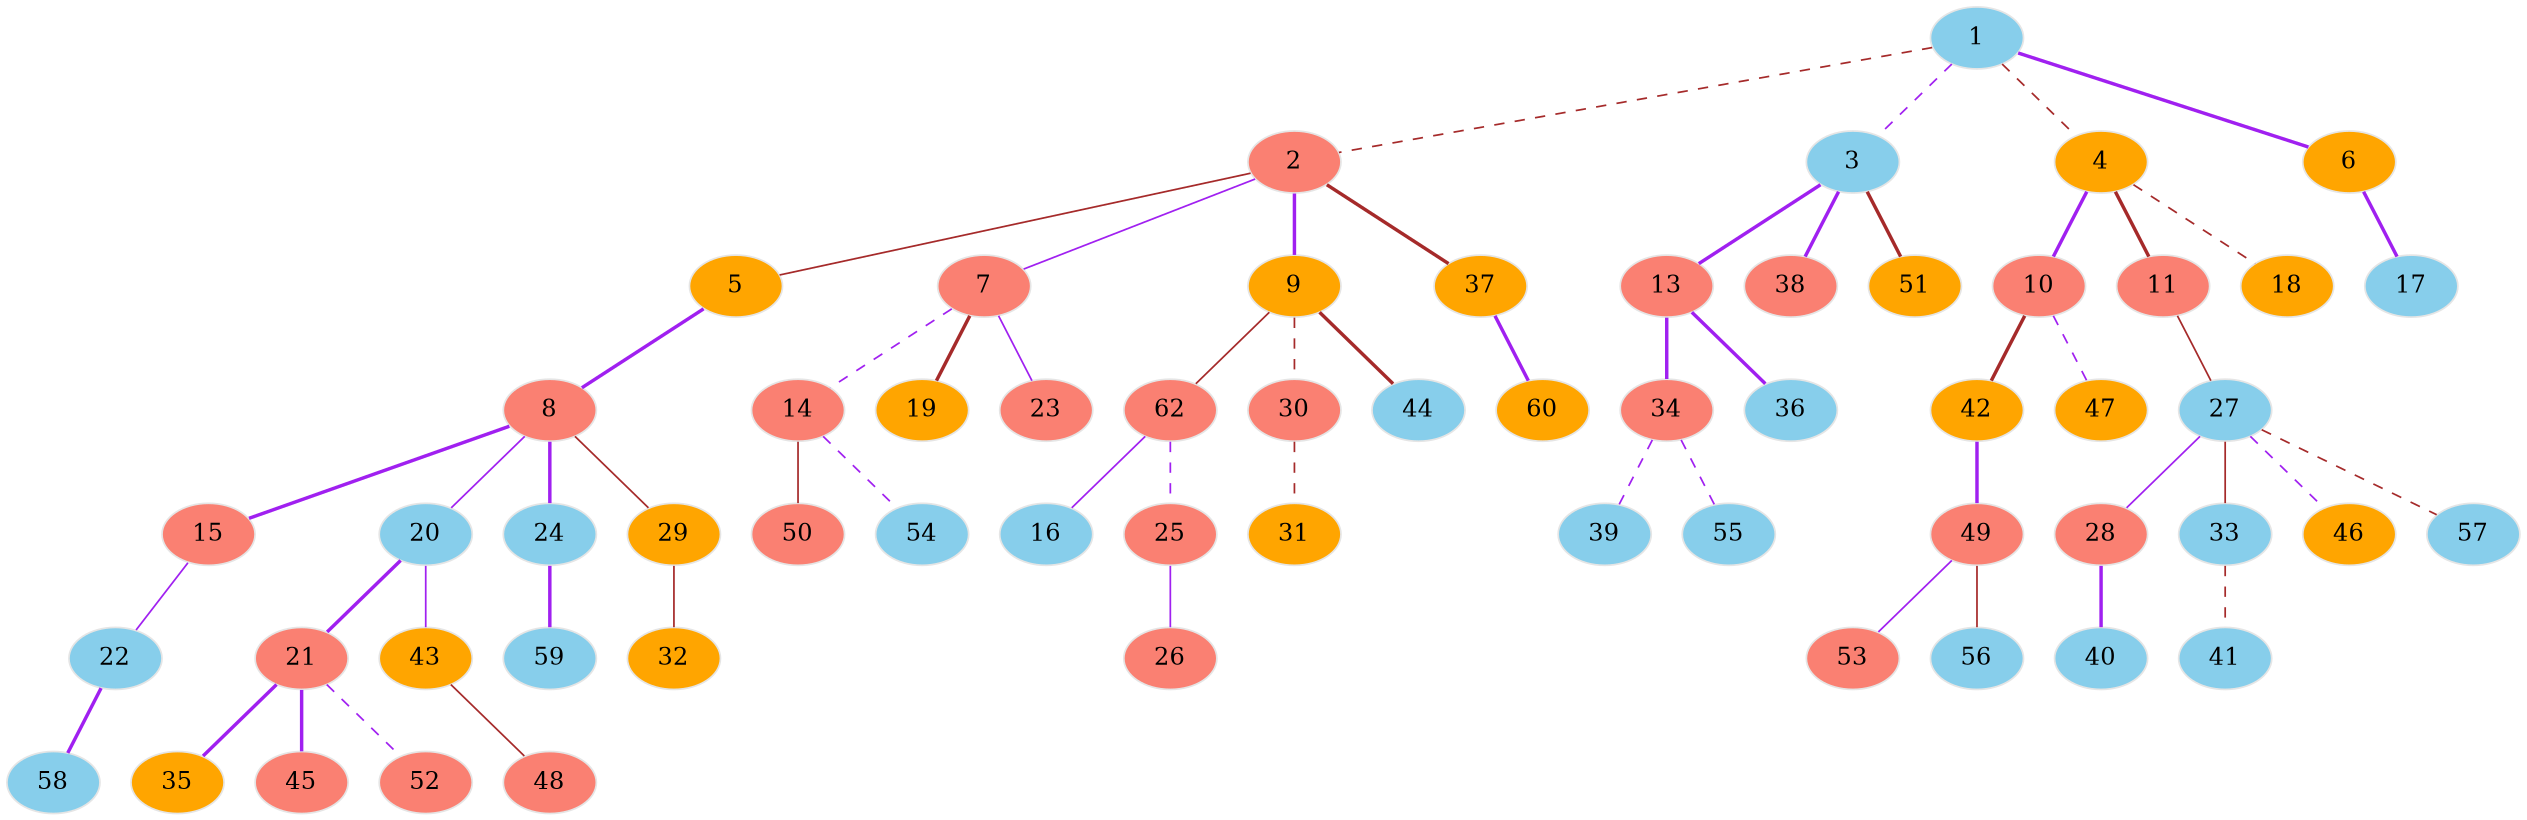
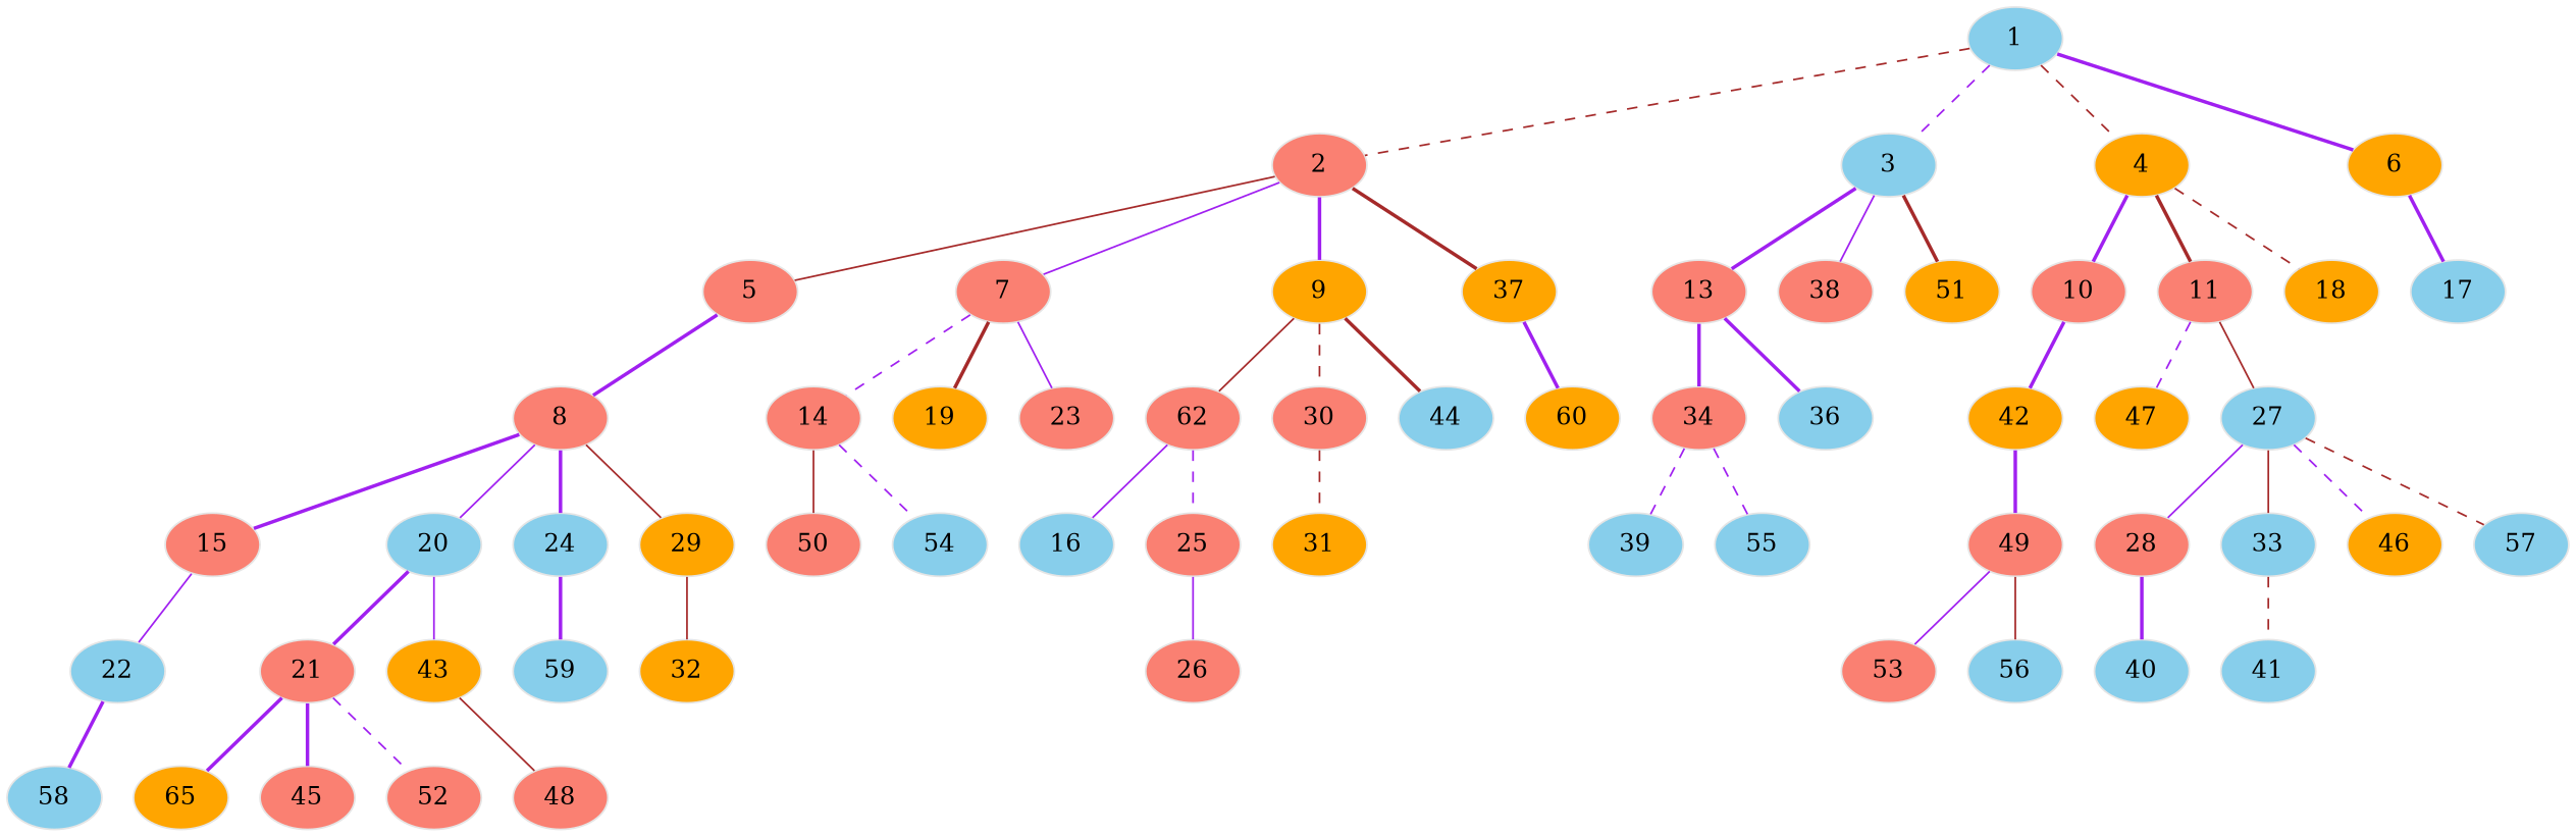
  graph {
    node [color=gray90 fillcolor=salmon style=filled]
    edge [color=purple style=bold]
    1 [fillcolor=skyblue]
    2
    3 [fillcolor=skyblue]
    4 [fillcolor=orange]
    6 [fillcolor=orange]
-   5 [fillcolor=orange]
+   5
    7
    9 [fillcolor=orange]
    37 [fillcolor=orange]
    13
    38
    51 [fillcolor=orange]
    10
    11
    18 [fillcolor=orange]
    17 [fillcolor=skyblue]
    8
    14
    19 [fillcolor=orange]
    23
    n21 [label=62]
    30
    44 [fillcolor=skyblue]
    60 [fillcolor=orange]
    34
    36 [fillcolor=skyblue]
    42 [fillcolor=orange]
    47 [fillcolor=orange]
    27 [fillcolor=skyblue]
    15
    20 [fillcolor=skyblue]
    24 [fillcolor=skyblue]
    29 [fillcolor=orange]
    50
    54 [fillcolor=skyblue]
    22 [fillcolor=skyblue]
    21
    43 [fillcolor=orange]
    59 [fillcolor=skyblue]
    32 [fillcolor=orange]
    16 [fillcolor=skyblue]
    25
    31 [fillcolor=orange]
    49
    28
    33 [fillcolor=skyblue]
    46 [fillcolor=orange]
    57 [fillcolor=skyblue]
    26
    39 [fillcolor=skyblue]
    55 [fillcolor=skyblue]
    58 [fillcolor=skyblue]
-   35 [fillcolor=orange]
+   35 [fillcolor=orange label=65]
    45
    52
    48
    40 [fillcolor=skyblue]
    41 [fillcolor=skyblue]
    53
    56 [fillcolor=skyblue]
    1 -- 2 [color=brown style=dashed]
    1 -- 3 [style=dashed]
    1 -- 4 [color=brown style=dashed]
    1 -- 6
    2 -- 5 [color=brown style=solid]
    2 -- 7 [style=solid]
    2 -- 9
    2 -- 37 [color=brown]
    3 -- 13
-   3 -- 38
+   3 -- 38 [style=solid]
    3 -- 51 [color=brown]
    4 -- 10
    4 -- 11 [color=brown]
    4 -- 18 [color=brown style=dashed]
    6 -- 17
    5 -- 8
    7 -- 14 [style=dashed]
    7 -- 19 [color=brown]
    7 -- 23 [style=solid]
    9 -- n21 [color=brown style=solid]
    9 -- 30 [color=brown style=dashed]
    9 -- 44 [color=brown]
    37 -- 60
    13 -- 34
    13 -- 36
-   10 -- 42 [color=brown]
-   10 -- 47 [style=dashed]
+   10 -- 42
+   11 -- 47 [style=dashed]
    11 -- 27 [color=brown style=solid]
    8 -- 15
    8 -- 20 [style=solid]
    8 -- 24
    8 -- 29 [color=brown style=solid]
    14 -- 50 [color=brown style=solid]
    14 -- 54 [style=dashed]
    n21 -- 16 [style=solid]
    n21 -- 25 [style=dashed]
    30 -- 31 [color=brown style=dashed]
    34 -- 39 [style=dashed]
    34 -- 55 [style=dashed]
    42 -- 49
    27 -- 28 [style=solid]
    27 -- 33 [color=brown style=solid]
    27 -- 46 [style=dashed]
    27 -- 57 [color=brown style=dashed]
    15 -- 22 [style=solid]
    20 -- 21
    20 -- 43 [style=solid]
    24 -- 59
    29 -- 32 [color=brown style=solid]
    22 -- 58
    21 -- 35
    21 -- 45
    21 -- 52 [style=dashed]
    43 -- 48 [color=brown style=solid]
    25 -- 26 [style=solid]
    49 -- 53 [style=solid]
    49 -- 56 [color=brown style=solid]
    28 -- 40
    33 -- 41 [color=brown style=dashed]
  }
